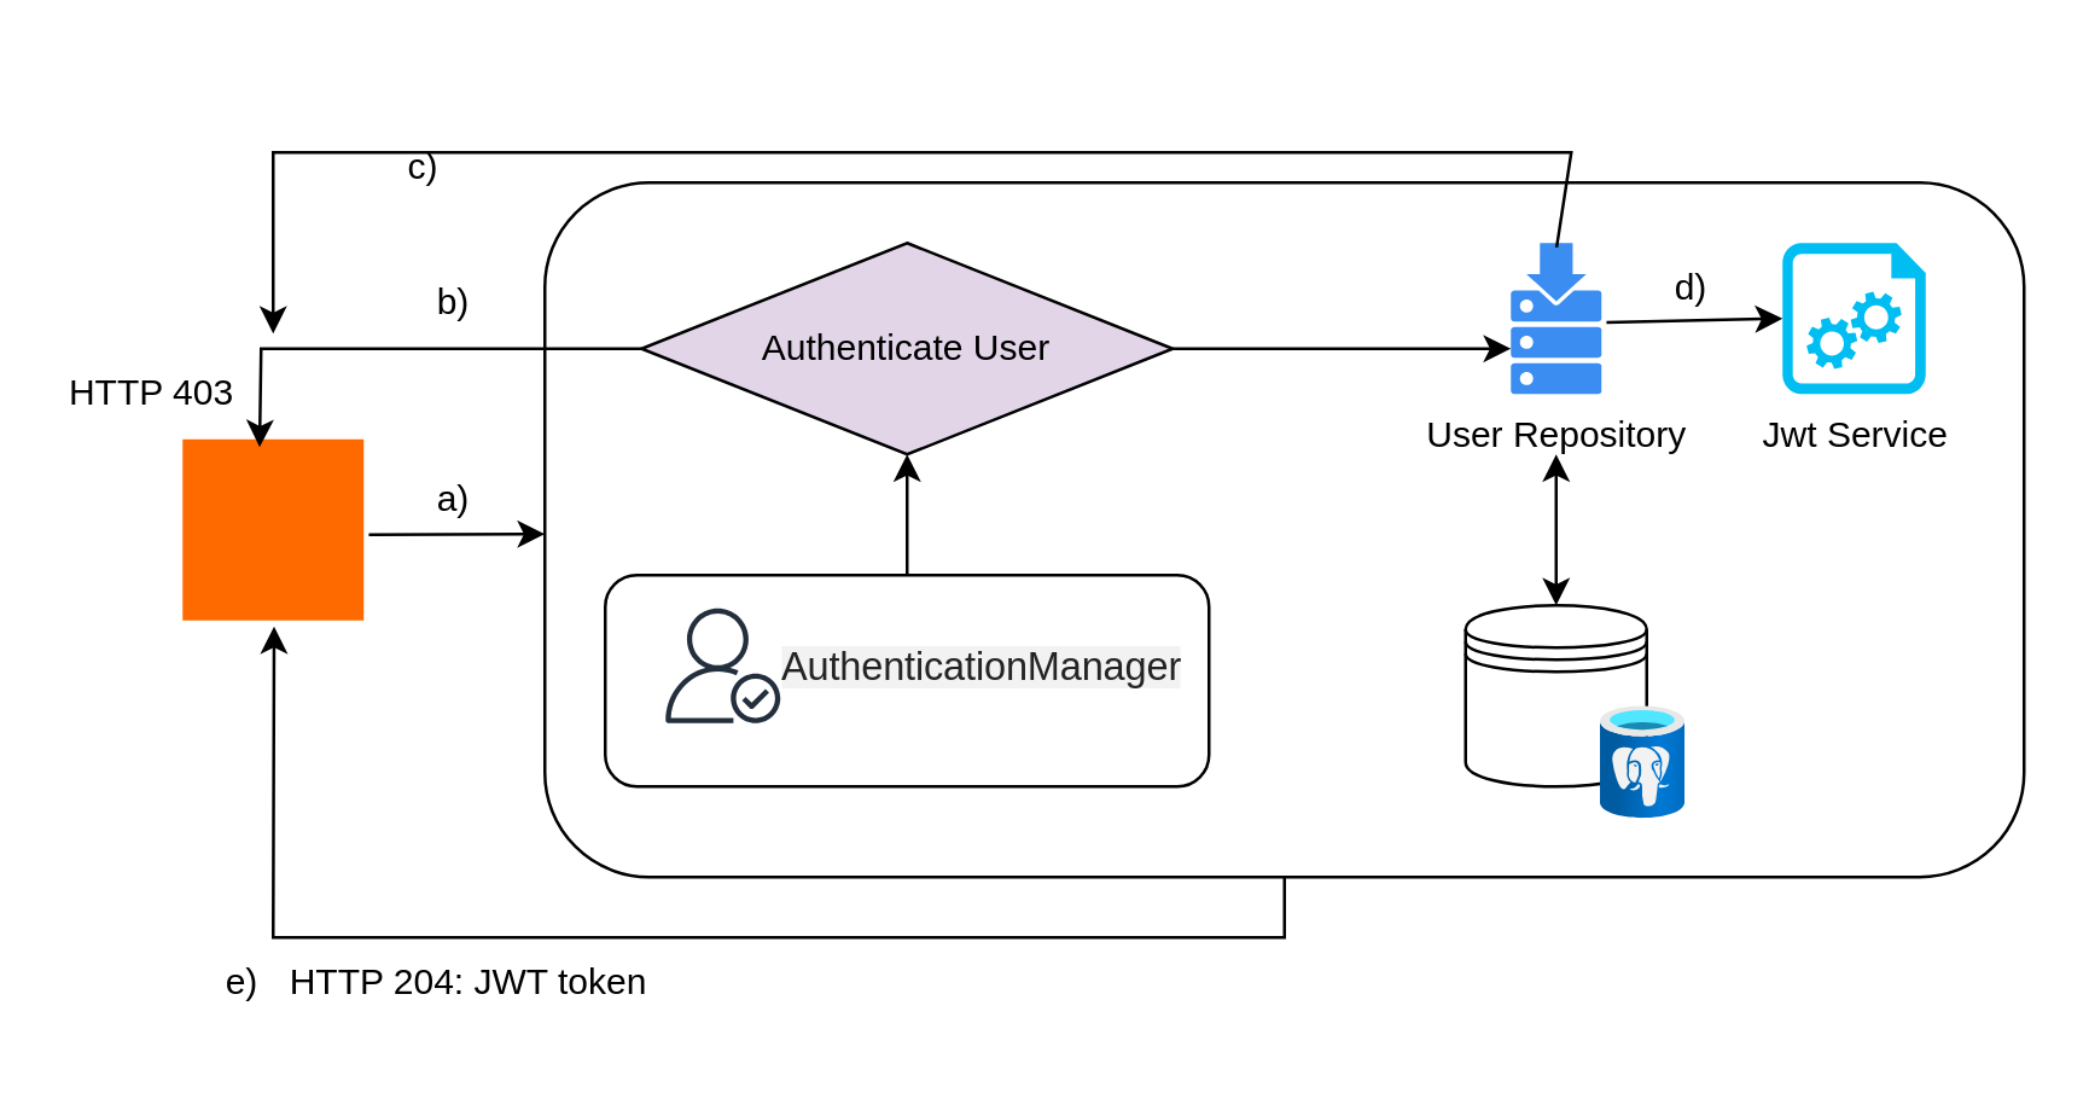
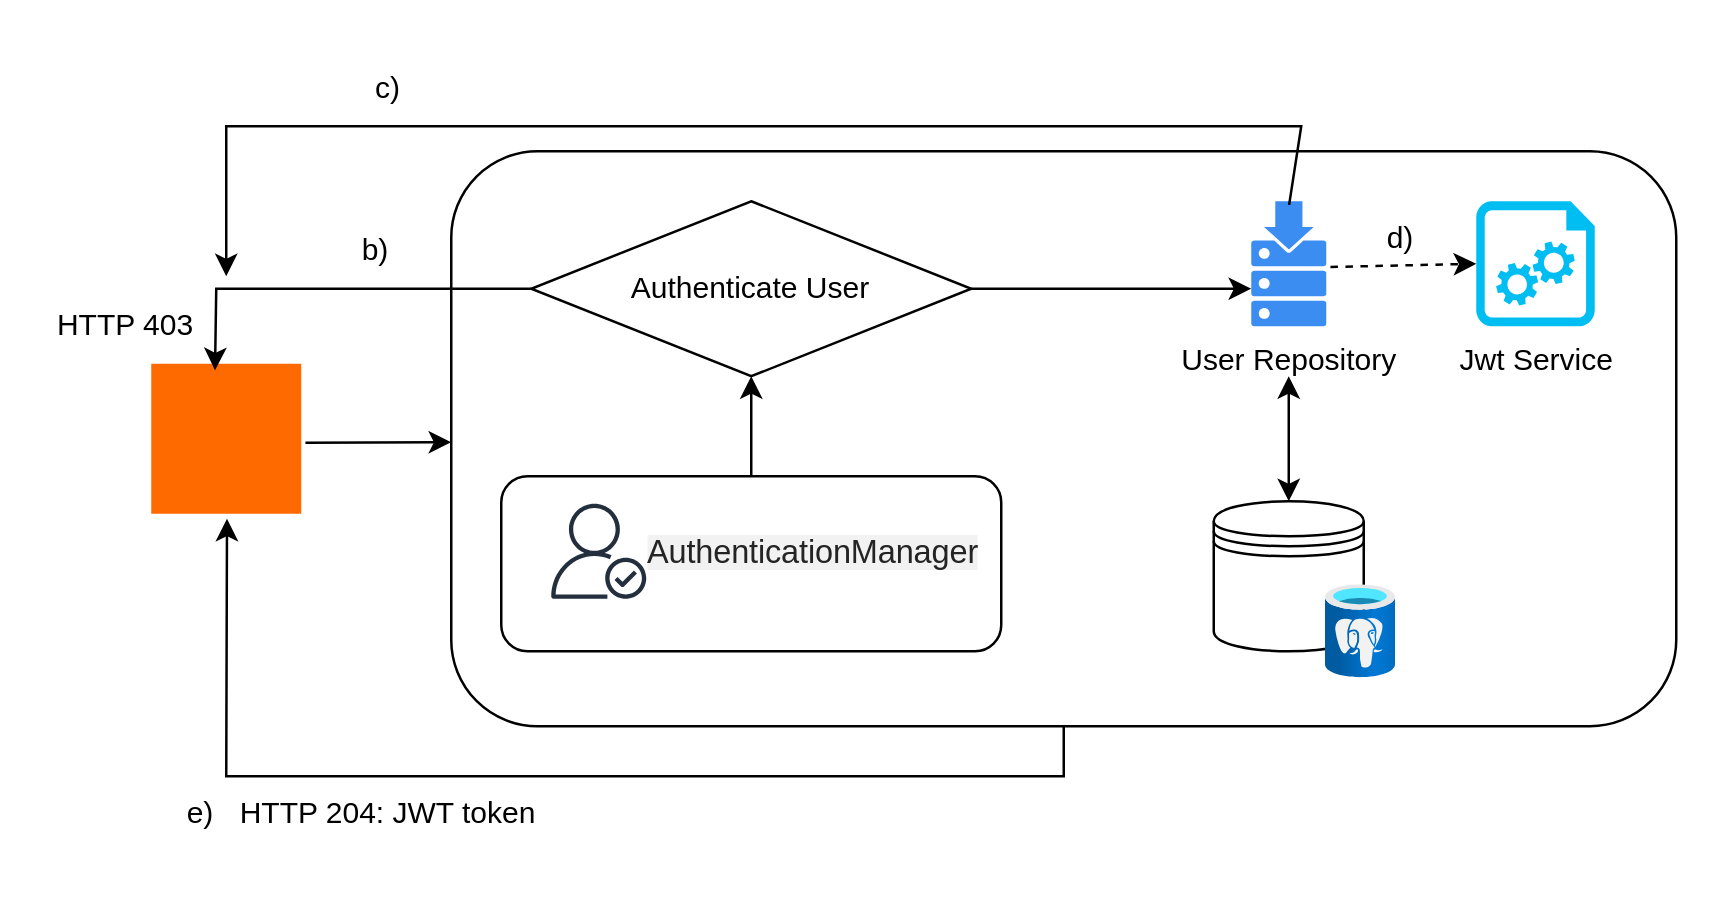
  <mxCell id="0" />
  <mxCell id="1" parent="0" />
  <mxCell id="2" value="" style="points=[];aspect=fixed;html=1;align=center;shadow=0;dashed=0;fillColor=#FF6A00;strokeColor=none;shape=mxgraph.alibaba_cloud.user;" vertex="1" parent="1"><mxGeometry x="60" y="145" width="60" height="60" as="geometry" /></mxCell>
  <mxCell id="3" value="" style="rounded=1;whiteSpace=wrap;html=1;fillColor=none;" vertex="1" parent="1"><mxGeometry x="180" y="60" width="490" height="230" as="geometry" /></mxCell>
  <mxCell id="4" value="" style="rounded=1;whiteSpace=wrap;html=1;fillColor=none;" vertex="1" parent="1"><mxGeometry x="200" y="190" width="200" height="70" as="geometry" /></mxCell>
  <mxCell id="5" value="" style="sketch=0;outlineConnect=0;fontColor=#232F3E;gradientColor=none;fillColor=#232F3D;strokeColor=none;dashed=0;verticalLabelPosition=bottom;verticalAlign=top;align=center;html=1;fontSize=12;fontStyle=0;aspect=fixed;pointerEvents=1;shape=mxgraph.aws4.authenticated_user;" vertex="1" parent="1"><mxGeometry x="220" y="201" width="38" height="38" as="geometry" /></mxCell>
  <mxCell id="6" value="&lt;span style=&quot;color: rgb(36, 36, 36); letter-spacing: -0.06px; text-align: left; background-color: rgb(242, 242, 242);&quot;&gt;&lt;font style=&quot;font-size: 13px;&quot; face=&quot;Helvetica&quot;&gt;AuthenticationManager&lt;/font&gt;&lt;/span&gt;" style="text;html=1;align=center;verticalAlign=middle;whiteSpace=wrap;rounded=0;" vertex="1" parent="1"><mxGeometry x="300" y="210" width="50" height="20" as="geometry" /></mxCell>
- <mxCell id="7" value="Authenticate User" style="rhombus;whiteSpace=wrap;html=1;fillColor=#e1d5e7;" vertex="1" parent="1"><mxGeometry x="212" y="80" width="176" height="70" as="geometry" /></mxCell>
+ <mxCell id="7" value="Authenticate User" style="rhombus;whiteSpace=wrap;html=1;" vertex="1" parent="1"><mxGeometry x="212" y="80" width="176" height="70" as="geometry" /></mxCell>
  <mxCell id="8" value="User Repository" style="sketch=0;html=1;aspect=fixed;strokeColor=none;shadow=0;fillColor=#3B8DF1;verticalAlign=top;labelPosition=center;verticalLabelPosition=bottom;shape=mxgraph.gcp2.repository" vertex="1" parent="1"><mxGeometry x="500" y="80" width="30" height="50" as="geometry" /></mxCell>
  <mxCell id="9" value="" style="shape=datastore;whiteSpace=wrap;html=1;" vertex="1" parent="1"><mxGeometry x="485" y="200" width="60" height="60" as="geometry" /></mxCell>
  <mxCell id="10" value="" style="image;aspect=fixed;html=1;points=[];align=center;fontSize=12;image=img/lib/azure2/databases/Azure_Database_PostgreSQL_Server.svg;" vertex="1" parent="1"><mxGeometry x="530" y="233.67" width="28" height="37.33" as="geometry" /></mxCell>
  <mxCell id="11" value="" style="endArrow=classic;html=1;rounded=0;exitX=1.028;exitY=0.526;exitDx=0;exitDy=0;exitPerimeter=0;entryX=0;entryY=0.506;entryDx=0;entryDy=0;entryPerimeter=0;" edge="1" parent="1" source="2" target="3"><mxGeometry width="50" height="50" relative="1" as="geometry"><mxPoint x="230" y="230" as="sourcePoint" /><mxPoint x="280" y="180" as="targetPoint" /></mxGeometry></mxCell>
  <mxCell id="12" value="" style="endArrow=classic;html=1;rounded=0;exitX=0.5;exitY=0;exitDx=0;exitDy=0;" edge="1" parent="1" source="4" target="7"><mxGeometry width="50" height="50" relative="1" as="geometry"><mxPoint x="230" y="230" as="sourcePoint" /><mxPoint x="280" y="180" as="targetPoint" /></mxGeometry></mxCell>
  <mxCell id="13" value="" style="endArrow=classic;html=1;rounded=0;exitX=1;exitY=0.5;exitDx=0;exitDy=0;" edge="1" parent="1" source="7"><mxGeometry width="50" height="50" relative="1" as="geometry"><mxPoint x="230" y="230" as="sourcePoint" /><mxPoint x="500" y="115" as="targetPoint" /></mxGeometry></mxCell>
  <mxCell id="14" value="Jwt Service" style="verticalLabelPosition=bottom;html=1;verticalAlign=top;align=center;strokeColor=none;fillColor=#00BEF2;shape=mxgraph.azure.startup_task;pointerEvents=1;" vertex="1" parent="1"><mxGeometry x="590" y="80" width="47.5" height="50" as="geometry" /></mxCell>
  <mxCell id="15" value="" style="endArrow=classic;startArrow=classic;html=1;rounded=0;exitX=0.5;exitY=0;exitDx=0;exitDy=0;" edge="1" parent="1" source="9"><mxGeometry width="50" height="50" relative="1" as="geometry"><mxPoint x="480" y="220" as="sourcePoint" /><mxPoint x="515" y="150" as="targetPoint" /></mxGeometry></mxCell>
- <mxCell id="16" value="" style="endArrow=classic;html=1;rounded=0;exitX=1.056;exitY=0.526;exitDx=0;exitDy=0;exitPerimeter=0;entryX=0;entryY=0.5;entryDx=0;entryDy=0;entryPerimeter=0;" edge="1" parent="1" source="8" target="14"><mxGeometry width="50" height="50" relative="1" as="geometry"><mxPoint x="450" y="420" as="sourcePoint" /><mxPoint x="500" y="370" as="targetPoint" /></mxGeometry></mxCell>
+ <mxCell id="16" value="" style="endArrow=classic;html=1;rounded=0;exitX=1.056;exitY=0.526;exitDx=0;exitDy=0;exitPerimeter=0;entryX=0;entryY=0.5;entryDx=0;entryDy=0;entryPerimeter=0;dashed=1;" edge="1" parent="1" source="8" target="14"><mxGeometry width="50" height="50" relative="1" as="geometry"><mxPoint x="450" y="420" as="sourcePoint" /><mxPoint x="500" y="370" as="targetPoint" /></mxGeometry></mxCell>
  <mxCell id="17" value="" style="endArrow=classic;html=1;rounded=0;exitX=0.5;exitY=1;exitDx=0;exitDy=0;entryX=0.505;entryY=1.033;entryDx=0;entryDy=0;entryPerimeter=0;" edge="1" parent="1" source="3" target="2"><mxGeometry width="50" height="50" relative="1" as="geometry"><mxPoint x="410" y="380" as="sourcePoint" /><mxPoint x="460" y="330" as="targetPoint" /><Array as="points"><mxPoint x="425" y="310" /><mxPoint x="90" y="310" /></Array></mxGeometry></mxCell>
  <mxCell id="18" value="" style="endArrow=classic;html=1;rounded=0;exitX=0;exitY=0.5;exitDx=0;exitDy=0;entryX=0.425;entryY=0.044;entryDx=0;entryDy=0;entryPerimeter=0;" edge="1" parent="1" source="7" target="2"><mxGeometry width="50" height="50" relative="1" as="geometry"><mxPoint x="150" y="80" as="sourcePoint" /><mxPoint x="200" y="30" as="targetPoint" /><Array as="points"><mxPoint x="86" y="115" /></Array></mxGeometry></mxCell>
  <mxCell id="19" value="" style="endArrow=classic;html=1;rounded=0;exitX=0.505;exitY=0.029;exitDx=0;exitDy=0;exitPerimeter=0;" edge="1" parent="1" source="8"><mxGeometry width="50" height="50" relative="1" as="geometry"><mxPoint x="440" y="20" as="sourcePoint" /><mxPoint x="90" y="110" as="targetPoint" /><Array as="points"><mxPoint x="520" y="50" /><mxPoint x="90" y="50" /></Array></mxGeometry></mxCell>
  <mxCell id="20" value="HTTP 403" style="text;html=1;align=center;verticalAlign=middle;whiteSpace=wrap;rounded=0;" vertex="1" parent="1"><mxGeometry x="20" y="115" width="60" height="30" as="geometry" /></mxCell>
  <mxCell id="21" value="HTTP 204: JWT token" style="text;html=1;align=center;verticalAlign=middle;whiteSpace=wrap;rounded=0;" vertex="1" parent="1"><mxGeometry x="90" y="310" width="130" height="30" as="geometry" /></mxCell>
- <mxCell id="22" value="a)" style="text;html=1;align=center;verticalAlign=middle;whiteSpace=wrap;rounded=0;" vertex="1" parent="1"><mxGeometry x="120" y="150" width="60" height="30" as="geometry" /></mxCell>
  <mxCell id="23" value="b)" style="text;html=1;align=center;verticalAlign=middle;whiteSpace=wrap;rounded=0;" vertex="1" parent="1"><mxGeometry x="120" y="85" width="60" height="30" as="geometry" /></mxCell>
- <mxCell id="24" value="c)" style="text;html=1;align=center;verticalAlign=middle;whiteSpace=wrap;rounded=0;" vertex="1" parent="1"><mxGeometry x="110" y="40" width="60" height="30" as="geometry" /></mxCell>
+ <mxCell id="24" value="c)" style="text;html=1;align=center;verticalAlign=middle;whiteSpace=wrap;rounded=0;" vertex="1" parent="1"><mxGeometry x="125" y="20" width="60" height="30" as="geometry" /></mxCell>
  <mxCell id="25" value="e)" style="text;html=1;align=center;verticalAlign=middle;whiteSpace=wrap;rounded=0;" vertex="1" parent="1"><mxGeometry x="50" y="310" width="60" height="30" as="geometry" /></mxCell>
  <mxCell id="26" value="d)" style="text;html=1;align=center;verticalAlign=middle;whiteSpace=wrap;rounded=0;" vertex="1" parent="1"><mxGeometry x="530" y="85" width="60" height="20" as="geometry" /></mxCell>
